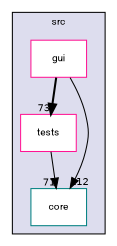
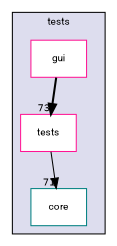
  digraph {
    compound=true
    fontname=Roboto
    node [color=deeppink fillcolor=white fontname=Roboto fontsize=10 shape=box style=filled]
    edge [fontname=Roboto labeldistance=1.5 labelfontname=Helvetica labelfontsize=10 style=solid]
    n1 [label=tests]
    n2 [label=gui]
    n3 [color=teal label=core]
    subgraph cluster_1 {
      bgcolor="#ddddee"
      fontsize=10
-     label=src
+     label=tests
      pencolor=black
      n1
      n2
      n3
    }
    n1 -> n3 [headlabel=71]
    n2 -> n1 [headlabel=73 style=bold]
-   n2 -> n3 [headlabel=112]
  }
